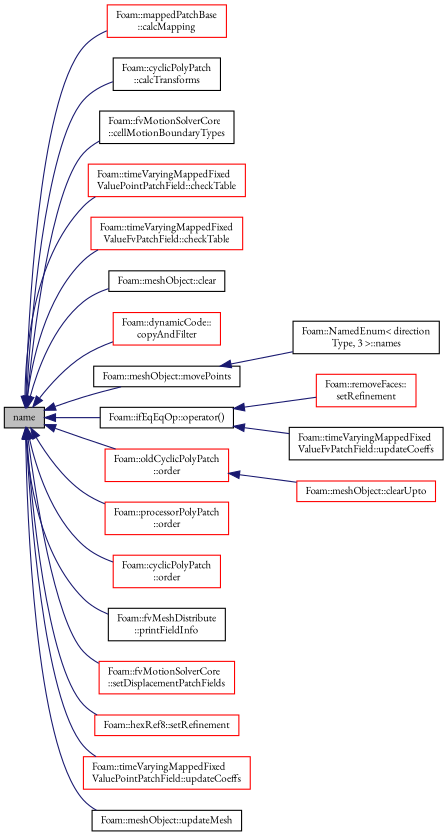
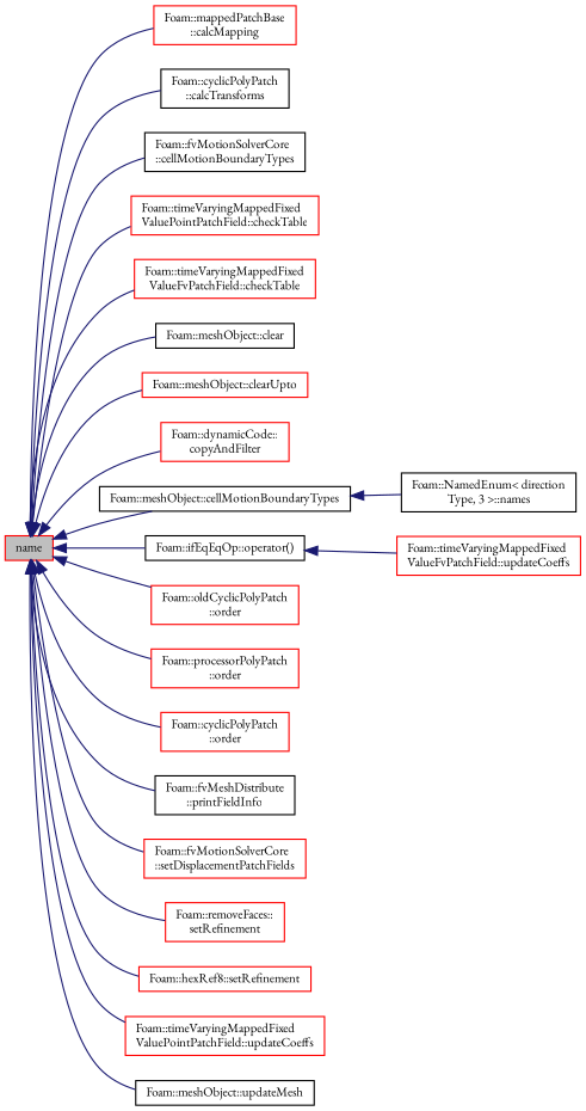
  digraph {
    fontname="EB Garamond"
    rankdir=LR
    node [color=red fontname="EB Garamond" fontsize=10 shape=record]
    edge [color=midnightblue dir=back fontname="EB Garamond" fontsize=10 labelfontname=FreeSans labelfontsize=10 style=solid]
-   n1 [color=black fillcolor=grey75 fontcolor=black height=0.2 label=name style=filled width=0.4]
+   n1 [fillcolor=grey75 fontcolor=black height=0.2 label=name style=filled width=0.4]
    n2 [height=0.2 label="Foam::mappedPatchBase\l::calcMapping" width=0.4]
    n3 [color=black height=0.2 label="Foam::cyclicPolyPatch\l::calcTransforms" width=0.4]
    n4 [color=black height=0.2 label="Foam::fvMotionSolverCore\l::cellMotionBoundaryTypes" width=0.4]
    n5 [height=0.2 label="Foam::timeVaryingMappedFixed\lValuePointPatchField::checkTable" width=0.4]
    n6 [height=0.2 label="Foam::timeVaryingMappedFixed\lValueFvPatchField::checkTable" width=0.4]
    n7 [color=black height=0.2 label="Foam::meshObject::clear" width=0.4]
    n8 [height=0.2 label="Foam::meshObject::clearUpto" width=0.4]
    n9 [height=0.2 label="Foam::dynamicCode::\lcopyAndFilter" width=0.4]
-   n10 [color=black height=0.2 label="Foam::meshObject::movePoints" width=0.4]
+   n10 [color=black height=0.2 label="Foam::meshObject::cellMotionBoundaryTypes" width=0.4]
    n11 [color=black height=0.2 label="Foam::ifEqEqOp::operator()" width=0.4]
    n12 [height=0.2 label="Foam::oldCyclicPolyPatch\l::order" width=0.4]
    n13 [height=0.2 label="Foam::processorPolyPatch\l::order" width=0.4]
    n14 [height=0.2 label="Foam::cyclicPolyPatch\l::order" width=0.4]
    n15 [color=black height=0.2 label="Foam::fvMeshDistribute\l::printFieldInfo" width=0.4]
    n16 [height=0.2 label="Foam::fvMotionSolverCore\l::setDisplacementPatchFields" width=0.4]
    n17 [height=0.2 label="Foam::removeFaces::\lsetRefinement" width=0.4]
    n18 [height=0.2 label="Foam::hexRef8::setRefinement" width=0.4]
    n19 [height=0.2 label="Foam::timeVaryingMappedFixed\lValuePointPatchField::updateCoeffs" width=0.4]
    n20 [color=black height=0.2 label="Foam::meshObject::updateMesh" width=0.4]
    n21 [color=black height=0.2 label="Foam::NamedEnum\< direction\lType, 3 \>::names" width=0.4]
-   n22 [color=black height=0.2 label="Foam::timeVaryingMappedFixed\lValueFvPatchField::updateCoeffs" width=0.4]
+   n22 [height=0.2 label="Foam::timeVaryingMappedFixed\lValueFvPatchField::updateCoeffs" width=0.4]
    n1 -> n2
    n1 -> n3
    n1 -> n4
    n1 -> n5
    n1 -> n6
    n1 -> n7
-   n12 -> n8
+   n1 -> n8
    n1 -> n9
    n1 -> n10
    n1 -> n11
    n1 -> n12
    n1 -> n13
    n1 -> n14
    n1 -> n15
    n1 -> n16
-   n11 -> n17
+   n1 -> n17
    n1 -> n18
    n1 -> n19
    n1 -> n20
    n10 -> n21
    n11 -> n22
  }
